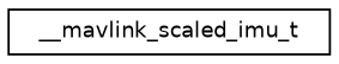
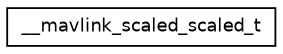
  digraph {
    rankdir=LR
-   n1 [color=black fillcolor=white fontname=Helvetica fontsize=10 height=0.2 label=__mavlink_scaled_imu_t shape=record style=filled width=0.4]
+   n1 [color=black fillcolor=white fontname=Helvetica fontsize=10 height=0.2 label=__mavlink_scaled_scaled_t shape=record style=filled width=0.4]
  }
